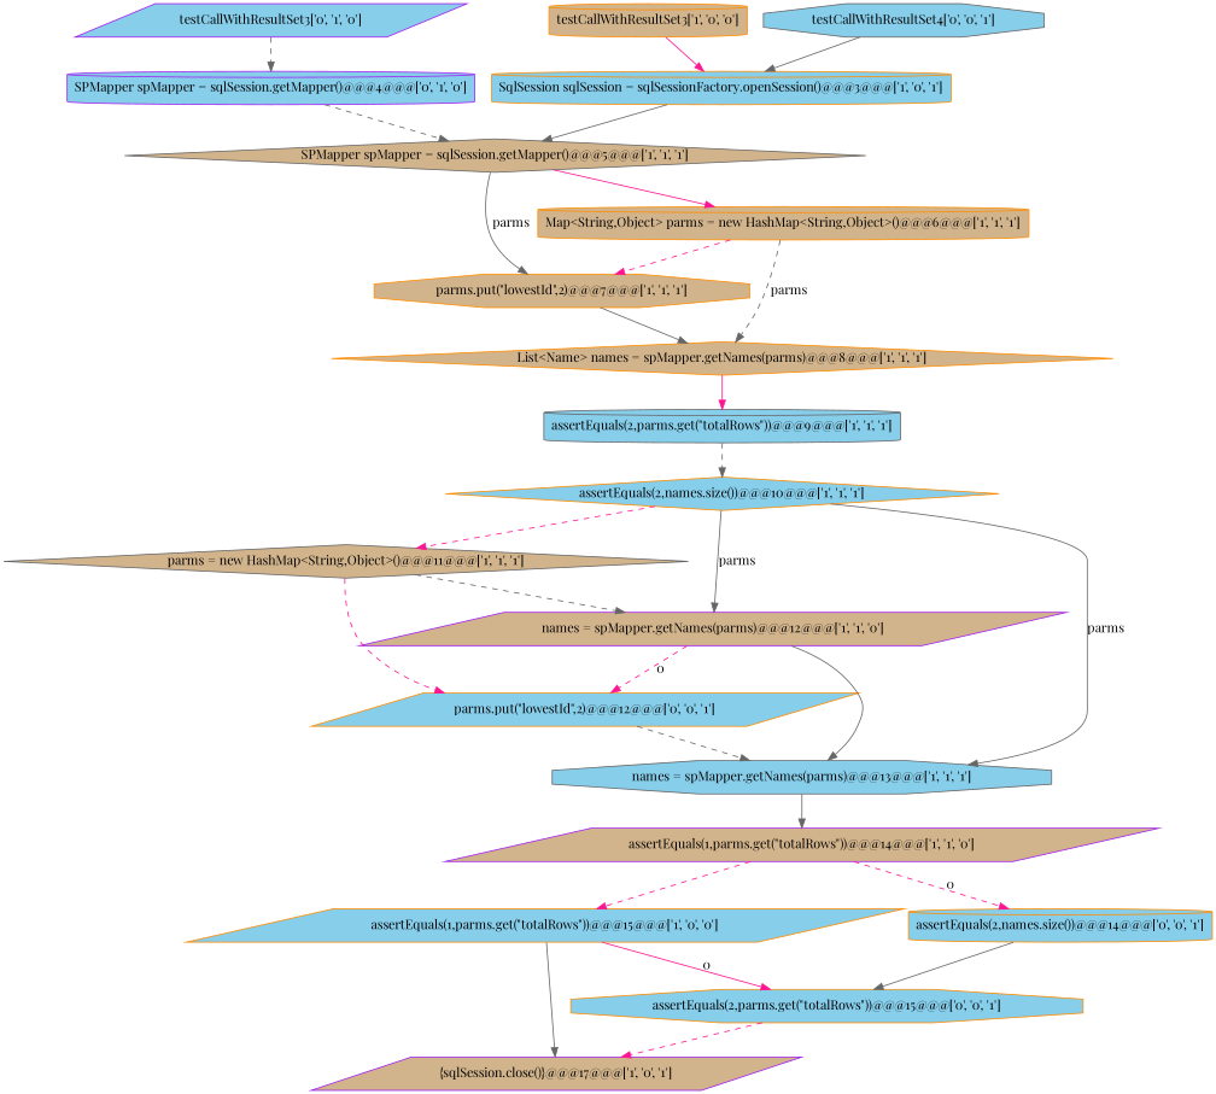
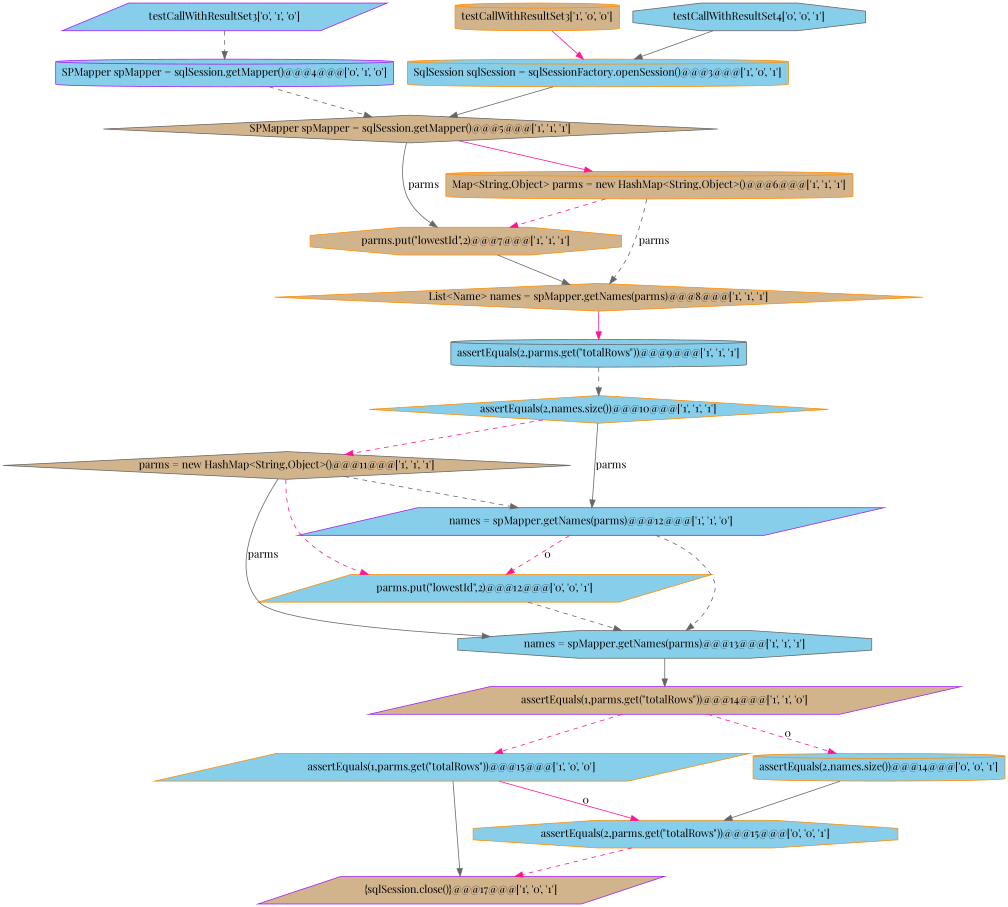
  digraph {
    fontname="Playfair Display"
    node [color=darkorange fillcolor=skyblue fontname="Playfair Display" shape=parallelogram style=filled]
    edge [color=gray40 fontname="Playfair Display" style=solid]
    n1 [label="assertEquals(1,parms.get(\"totalRows\"))@@@15@@@['1', '0', '0']"]
    n2 [color=purple fillcolor=tan label="{sqlSession.close()}@@@17@@@['1', '0', '1']"]
    n3 [label="assertEquals(2,parms.get(\"totalRows\"))@@@15@@@['0', '0', '1']" shape=octagon]
    n4 [color=purple label="testCallWithResultSet3['0', '1', '0']"]
    n5 [color=purple label="SPMapper spMapper = sqlSession.getMapper()@@@4@@@['0', '1', '0']" shape=cylinder]
    n6 [color=gray40 fillcolor=tan label="SPMapper spMapper = sqlSession.getMapper()@@@5@@@['1', '1', '1']" shape=diamond]
    n7 [label="parms.put(\"lowestId\",2)@@@12@@@['0', '0', '1']"]
    n8 [color=gray40 label="names = spMapper.getNames(parms)@@@13@@@['1', '1', '1']" shape=octagon]
    n9 [color=purple fillcolor=tan label="assertEquals(1,parms.get(\"totalRows\"))@@@14@@@['1', '1', '0']"]
    n10 [fillcolor=tan label="List<Name> names = spMapper.getNames(parms)@@@8@@@['1', '1', '1']" shape=diamond]
    n11 [color=gray40 label="assertEquals(2,parms.get(\"totalRows\"))@@@9@@@['1', '1', '1']" shape=cylinder]
    n12 [label="assertEquals(2,names.size())@@@10@@@['1', '1', '1']" shape=diamond]
    n13 [color=gray40 fillcolor=tan label="parms = new HashMap<String,Object>()@@@11@@@['1', '1', '1']" shape=diamond]
-   n14 [color=purple fillcolor=tan label="names = spMapper.getNames(parms)@@@12@@@['1', '1', '0']"]
+   n14 [color=purple label="names = spMapper.getNames(parms)@@@12@@@['1', '1', '0']"]
    n15 [fillcolor=tan label="parms.put(\"lowestId\",2)@@@7@@@['1', '1', '1']" shape=octagon]
    n16 [fillcolor=tan label="Map<String,Object> parms = new HashMap<String,Object>()@@@6@@@['1', '1', '1']" shape=cylinder]
    n17 [label="assertEquals(2,names.size())@@@14@@@['0', '0', '1']" shape=cylinder]
    n18 [label="SqlSession sqlSession = sqlSessionFactory.openSession()@@@3@@@['1', '0', '1']" shape=cylinder]
    n19 [color=gray40 label="testCallWithResultSet4['0', '0', '1']" shape=octagon]
    n20 [fillcolor=tan label="testCallWithResultSet3['1', '0', '0']" shape=cylinder]
    n1 -> n2
    n1 -> n3 [color=deeppink label=0]
    n3 -> n2 [color=deeppink style=dashed]
    n4 -> n5 [style=dashed]
    n5 -> n6 [style=dashed]
    n6 -> n15 [label=parms]
    n6 -> n16 [color=deeppink]
    n7 -> n8 [style=dashed]
    n8 -> n9
    n9 -> n1 [color=deeppink style=dashed]
    n9 -> n17 [color=deeppink label=0 style=dashed]
    n10 -> n11 [color=deeppink]
    n11 -> n12 [style=dashed]
    n12 -> n13 [color=deeppink style=dashed]
    n12 -> n14 [label=parms]
    n13 -> n7 [color=deeppink style=dashed]
-   n12 -> n8 [label=parms]
+   n13 -> n8 [label=parms]
    n13 -> n14 [style=dashed]
    n14 -> n7 [color=deeppink label=0 style=dashed]
-   n14 -> n8
+   n14 -> n8 [style=dashed]
    n15 -> n10
    n16 -> n10 [label=parms style=dashed]
    n16 -> n15 [color=deeppink style=dashed]
    n17 -> n3
    n18 -> n6
    n19 -> n18
    n20 -> n18 [color=deeppink]
  }
